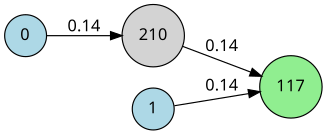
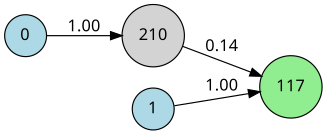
  digraph {
    fontname="Noto Sans"
    rankdir=LR
    node [fillcolor=lightblue fontname="Noto Sans" shape=circle style=filled]
    edge [fontname="Noto Sans"]
    n1 [label=0]
    n2 [fillcolor=lightgray label=210]
    n3 [fillcolor=lightgreen label=117]
    n4 [label=1]
-   n1 -> n2 [label=0.14]
+   n1 -> n2 [label=1.00]
    n2 -> n3 [label=0.14]
-   n4 -> n3 [label=0.14]
+   n4 -> n3 [label=1.00]
  }
